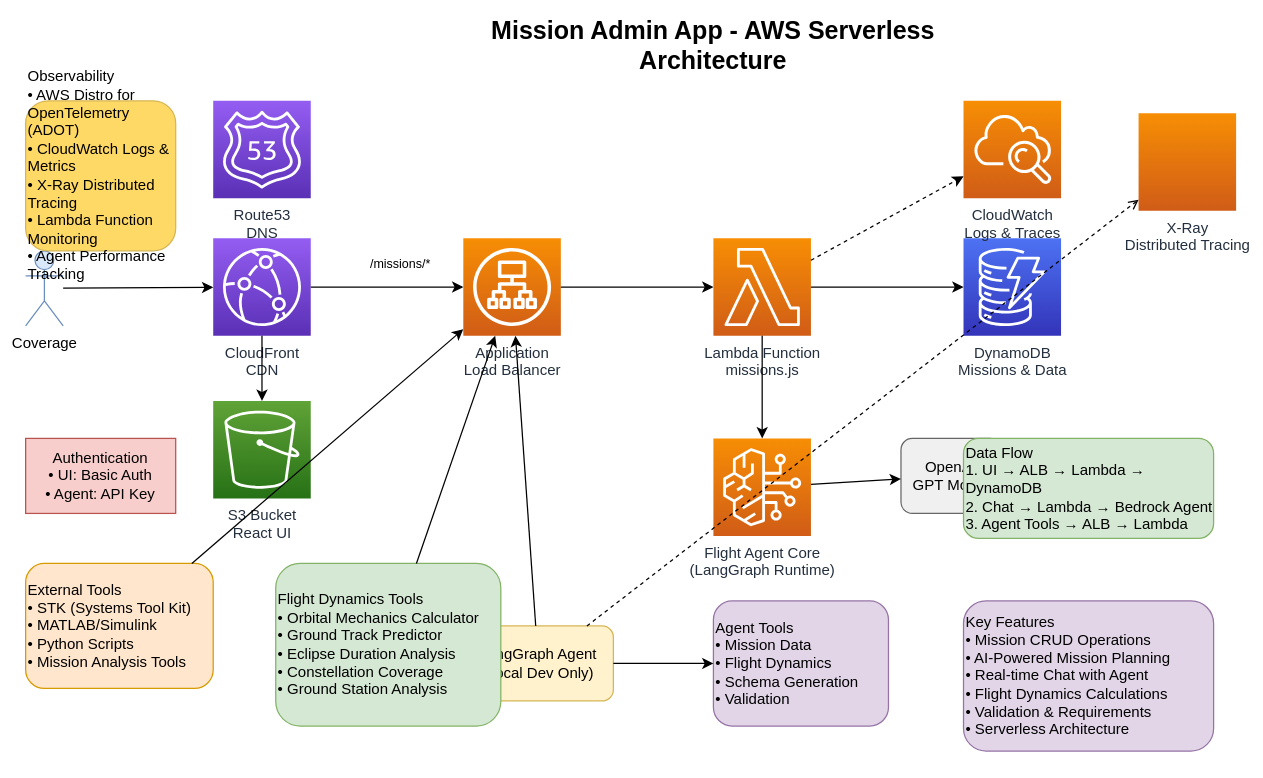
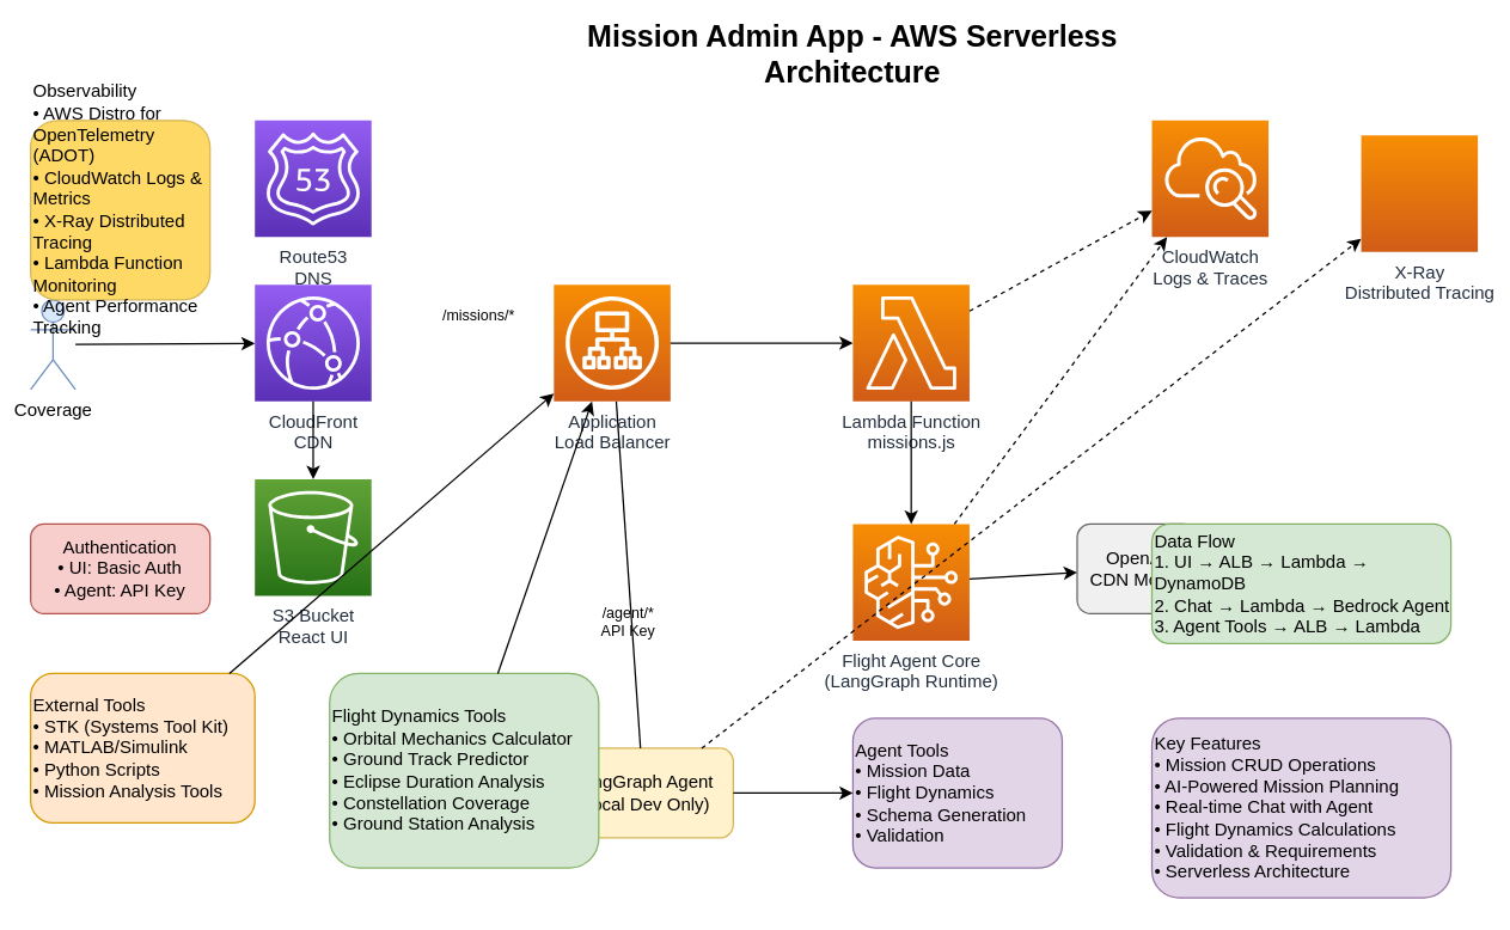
  <mxCell id="0" />
  <mxCell id="1" parent="0" />
  <mxCell id="2" value="Mission Admin App - AWS Serverless Architecture" style="text;html=1;strokeColor=none;fillColor=none;align=center;verticalAlign=middle;whiteSpace=wrap;rounded=0;fontSize=20;fontStyle=1;" vertex="1" parent="1"><mxGeometry x="370" y="20" width="400" height="30" as="geometry" /></mxCell>
  <mxCell id="3" value="Coverage" style="shape=umlActor;verticalLabelPosition=bottom;verticalAlign=top;html=1;outlineConnect=0;fillColor=#dae8fc;strokeColor=#6c8ebf;" vertex="1" parent="1"><mxGeometry x="20" y="200" width="30" height="60" as="geometry" /></mxCell>
  <mxCell id="4" value="CloudFront&#10;CDN" style="sketch=0;points=[[0,0,0],[0.25,0,0],[0.5,0,0],[0.75,0,0],[1,0,0],[0,1,0],[0.25,1,0],[0.5,1,0],[0.75,1,0],[1,1,0],[0,0.25,0],[0,0.5,0],[0,0.75,0],[1,0.25,0],[1,0.5,0],[1,0.75,0]];outlineConnect=0;fontColor=#232F3E;gradientColor=#945DF2;gradientDirection=north;fillColor=#5A30B5;strokeColor=#ffffff;dashed=0;verticalLabelPosition=bottom;verticalAlign=top;align=center;html=1;fontSize=12;fontStyle=0;aspect=fixed;shape=mxgraph.aws4.resourceIcon;resIcon=mxgraph.aws4.cloudfront;" vertex="1" parent="1"><mxGeometry x="170" y="190" width="78" height="78" as="geometry" /></mxCell>
  <mxCell id="5" value="S3 Bucket&#10;React UI" style="sketch=0;points=[[0,0,0],[0.25,0,0],[0.5,0,0],[0.75,0,0],[1,0,0],[0,1,0],[0.25,1,0],[0.5,1,0],[0.75,1,0],[1,1,0],[0,0.25,0],[0,0.5,0],[0,0.75,0],[1,0.25,0],[1,0.5,0],[1,0.75,0]];outlineConnect=0;fontColor=#232F3E;gradientColor=#60A337;gradientDirection=north;fillColor=#277116;strokeColor=#ffffff;dashed=0;verticalLabelPosition=bottom;verticalAlign=top;align=center;html=1;fontSize=12;fontStyle=0;aspect=fixed;shape=mxgraph.aws4.resourceIcon;resIcon=mxgraph.aws4.s3;" vertex="1" parent="1"><mxGeometry x="170" y="320" width="78" height="78" as="geometry" /></mxCell>
  <mxCell id="6" value="Application&#10;Load Balancer" style="sketch=0;points=[[0,0,0],[0.25,0,0],[0.5,0,0],[0.75,0,0],[1,0,0],[0,1,0],[0.25,1,0],[0.5,1,0],[0.75,1,0],[1,1,0],[0,0.25,0],[0,0.5,0],[0,0.75,0],[1,0.25,0],[1,0.5,0],[1,0.75,0]];outlineConnect=0;fontColor=#232F3E;gradientColor=#F78E04;gradientDirection=north;fillColor=#D05C17;strokeColor=#ffffff;dashed=0;verticalLabelPosition=bottom;verticalAlign=top;align=center;html=1;fontSize=12;fontStyle=0;aspect=fixed;shape=mxgraph.aws4.resourceIcon;resIcon=mxgraph.aws4.application_load_balancer;" vertex="1" parent="1"><mxGeometry x="370" y="190" width="78" height="78" as="geometry" /></mxCell>
  <mxCell id="7" value="Lambda Function&#10;missions.js" style="sketch=0;points=[[0,0,0],[0.25,0,0],[0.5,0,0],[0.75,0,0],[1,0,0],[0,1,0],[0.25,1,0],[0.5,1,0],[0.75,1,0],[1,1,0],[0,0.25,0],[0,0.5,0],[0,0.75,0],[1,0.25,0],[1,0.5,0],[1,0.75,0]];outlineConnect=0;fontColor=#232F3E;gradientColor=#F78E04;gradientDirection=north;fillColor=#D05C17;strokeColor=#ffffff;dashed=0;verticalLabelPosition=bottom;verticalAlign=top;align=center;html=1;fontSize=12;fontStyle=0;aspect=fixed;shape=mxgraph.aws4.resourceIcon;resIcon=mxgraph.aws4.lambda;" vertex="1" parent="1"><mxGeometry x="570" y="190" width="78" height="78" as="geometry" /></mxCell>
- <mxCell id="8" value="DynamoDB&#10;Missions &amp; Data" style="sketch=0;points=[[0,0,0],[0.25,0,0],[0.5,0,0],[0.75,0,0],[1,0,0],[0,1,0],[0.25,1,0],[0.5,1,0],[0.75,1,0],[1,1,0],[0,0.25,0],[0,0.5,0],[0,0.75,0],[1,0.25,0],[1,0.5,0],[1,0.75,0]];outlineConnect=0;fontColor=#232F3E;gradientColor=#4D72F3;gradientDirection=north;fillColor=#3334B9;strokeColor=#ffffff;dashed=0;verticalLabelPosition=bottom;verticalAlign=top;align=center;html=1;fontSize=12;fontStyle=0;aspect=fixed;shape=mxgraph.aws4.resourceIcon;resIcon=mxgraph.aws4.dynamodb;" vertex="1" parent="1"><mxGeometry x="770" y="190" width="78" height="78" as="geometry" /></mxCell>
  <mxCell id="9" value="Flight Agent Core&#10;(LangGraph Runtime)" style="sketch=0;points=[[0,0,0],[0.25,0,0],[0.5,0,0],[0.75,0,0],[1,0,0],[0,1,0],[0.25,1,0],[0.5,1,0],[0.75,1,0],[1,1,0],[0,0.25,0],[0,0.5,0],[0,0.75,0],[1,0.25,0],[1,0.5,0],[1,0.75,0]];outlineConnect=0;fontColor=#232F3E;gradientColor=#F78E04;gradientDirection=north;fillColor=#D05C17;strokeColor=#ffffff;dashed=0;verticalLabelPosition=bottom;verticalAlign=top;align=center;html=1;fontSize=12;fontStyle=0;aspect=fixed;shape=mxgraph.aws4.resourceIcon;resIcon=mxgraph.aws4.bedrock;" vertex="1" parent="1"><mxGeometry x="570" y="350" width="78" height="78" as="geometry" /></mxCell>
- <mxCell id="10" value="OpenAI&#10;GPT Model" style="rounded=1;whiteSpace=wrap;html=1;fillColor=#f0f0f0;strokeColor=#666666;" vertex="1" parent="1"><mxGeometry x="720" y="350" width="80" height="60" as="geometry" /></mxCell>
+ <mxCell id="10" value="OpenAI&#10;CDN Model" style="rounded=1;whiteSpace=wrap;html=1;fillColor=#f0f0f0;strokeColor=#666666;" vertex="1" parent="1"><mxGeometry x="720" y="350" width="80" height="60" as="geometry" /></mxCell>
  <mxCell id="11" value="LangGraph Agent&#10;(Local Dev Only)" style="rounded=1;whiteSpace=wrap;html=1;fillColor=#fff2cc;strokeColor=#d6b656;" vertex="1" parent="1"><mxGeometry x="370" y="500" width="120" height="60" as="geometry" /></mxCell>
  <mxCell id="12" value="Agent Tools&#10;• Mission Data&#10;• Flight Dynamics&#10;• Schema Generation&#10;• Validation" style="rounded=1;whiteSpace=wrap;html=1;fillColor=#e1d5e7;strokeColor=#9673a6;align=left;" vertex="1" parent="1"><mxGeometry x="570" y="480" width="140" height="100" as="geometry" /></mxCell>
  <mxCell id="13" value="External Tools&#10;• STK (Systems Tool Kit)&#10;• MATLAB/Simulink&#10;• Python Scripts&#10;• Mission Analysis Tools" style="rounded=1;whiteSpace=wrap;html=1;fillColor=#ffe6cc;strokeColor=#d79b00;align=left;" vertex="1" parent="1"><mxGeometry x="20" y="450" width="150" height="100" as="geometry" /></mxCell>
  <mxCell id="14" value="Flight Dynamics Tools&#10;• Orbital Mechanics Calculator&#10;• Ground Track Predictor&#10;• Eclipse Duration Analysis&#10;• Constellation Coverage&#10;• Ground Station Analysis" style="rounded=1;whiteSpace=wrap;html=1;fillColor=#d5e8d4;strokeColor=#82b366;align=left;" vertex="1" parent="1"><mxGeometry x="220" y="450" width="180" height="130" as="geometry" /></mxCell>
  <mxCell id="15" value="Route53&#10;DNS" style="sketch=0;points=[[0,0,0],[0.25,0,0],[0.5,0,0],[0.75,0,0],[1,0,0],[0,1,0],[0.25,1,0],[0.5,1,0],[0.75,1,0],[1,1,0],[0,0.25,0],[0,0.5,0],[0,0.75,0],[1,0.25,0],[1,0.5,0],[1,0.75,0]];outlineConnect=0;fontColor=#232F3E;gradientColor=#945DF2;gradientDirection=north;fillColor=#5A30B5;strokeColor=#ffffff;dashed=0;verticalLabelPosition=bottom;verticalAlign=top;align=center;html=1;fontSize=12;fontStyle=0;aspect=fixed;shape=mxgraph.aws4.resourceIcon;resIcon=mxgraph.aws4.route_53;" vertex="1" parent="1"><mxGeometry x="170" y="80" width="78" height="78" as="geometry" /></mxCell>
  <mxCell id="16" value="CloudWatch&#10;Logs &amp; Traces" style="sketch=0;points=[[0,0,0],[0.25,0,0],[0.5,0,0],[0.75,0,0],[1,0,0],[0,1,0],[0.25,1,0],[0.5,1,0],[0.75,1,0],[1,1,0],[0,0.25,0],[0,0.5,0],[0,0.75,0],[1,0.25,0],[1,0.5,0],[1,0.75,0]];outlineConnect=0;fontColor=#232F3E;gradientColor=#F78E04;gradientDirection=north;fillColor=#D05C17;strokeColor=#ffffff;dashed=0;verticalLabelPosition=bottom;verticalAlign=top;align=center;html=1;fontSize=12;fontStyle=0;aspect=fixed;shape=mxgraph.aws4.resourceIcon;resIcon=mxgraph.aws4.cloudwatch;" vertex="1" parent="1"><mxGeometry x="770" y="80" width="78" height="78" as="geometry" /></mxCell>
  <mxCell id="17" value="X-Ray&#10;Distributed Tracing" style="sketch=0;points=[[0,0,0],[0.25,0,0],[0.5,0,0],[0.75,0,0],[1,0,0],[0,1,0],[0.25,1,0],[0.5,1,0],[0.75,1,0],[1,1,0],[0,0.25,0],[0,0.5,0],[0,0.75,0],[1,0.25,0],[1,0.5,0],[1,0.75,0]];outlineConnect=0;fontColor=#232F3E;gradientColor=#F78E04;gradientDirection=north;fillColor=#D05C17;strokeColor=#ffffff;dashed=0;verticalLabelPosition=bottom;verticalAlign=top;align=center;html=1;fontSize=12;fontStyle=0;aspect=fixed;shape=mxgraph.aws4.resourceIcon;resIcon=mxgraph.aws4.x_ray;" vertex="1" parent="1"><mxGeometry x="910" y="90" width="78" height="78" as="geometry" /></mxCell>
  <mxCell id="18" edge="1" parent="1" source="3" target="4"><mxGeometry relative="1" as="geometry" /></mxCell>
  <mxCell id="19" edge="1" parent="1" source="4" target="5"><mxGeometry relative="1" as="geometry" /></mxCell>
- <mxCell id="20" edge="1" parent="1" source="4" target="6"><mxGeometry relative="1" as="geometry" /></mxCell>
  <mxCell id="21" edge="1" parent="1" source="6" target="7"><mxGeometry relative="1" as="geometry" /></mxCell>
- <mxCell id="22" edge="1" parent="1" source="7" target="8"><mxGeometry relative="1" as="geometry" /></mxCell>
  <mxCell id="23" edge="1" parent="1" source="7" target="9"><mxGeometry relative="1" as="geometry" /></mxCell>
  <mxCell id="24" edge="1" parent="1" source="9" target="10"><mxGeometry relative="1" as="geometry" /></mxCell>
- <mxCell id="25" edge="1" parent="1" source="11" target="6"><mxGeometry relative="1" as="geometry" /></mxCell>
+ <mxCell id="25" edge="1" parent="1" source="11" target="6" style="endArrow=none;"><mxGeometry relative="1" as="geometry" /></mxCell>
  <mxCell id="26" edge="1" parent="1" source="11" target="12"><mxGeometry relative="1" as="geometry" /></mxCell>
  <mxCell id="27" edge="1" parent="1" source="7" target="16" style="dashed=1;"><mxGeometry relative="1" as="geometry" /></mxCell>
- <mxCell id="29" edge="1" parent="1" source="11" target="17" style="dashed=1;endArrow=open;"><mxGeometry relative="1" as="geometry" /></mxCell>
+ <mxCell id="28" edge="1" parent="1" source="9" target="16" style="dashed=1;"><mxGeometry relative="1" as="geometry" /></mxCell>
+ <mxCell id="29" edge="1" parent="1" source="11" target="17" style="dashed=1;"><mxGeometry relative="1" as="geometry" /></mxCell>
  <mxCell id="30" edge="1" parent="1" source="13" target="6"><mxGeometry relative="1" as="geometry" /></mxCell>
  <mxCell id="31" edge="1" parent="1" source="14" target="6"><mxGeometry relative="1" as="geometry" /></mxCell>
  <mxCell id="32" value="/missions/*" style="text;html=1;strokeColor=none;fillColor=none;align=center;verticalAlign=middle;whiteSpace=wrap;rounded=0;fontSize=10;" vertex="1" parent="1"><mxGeometry x="290" y="200" width="60" height="20" as="geometry" /></mxCell>
- <mxCell id="34" value="Authentication&#10;• UI: Basic Auth&#10;• Agent: API Key" style="whiteSpace=wrap;html=1;fillColor=#f8cecc;strokeColor=#b85450;rounded=0;" vertex="1" parent="1"><mxGeometry x="20" y="350" width="120" height="60" as="geometry" /></mxCell>
+ <mxCell id="33" value="/agent/*&#10;API Key" style="text;html=1;strokeColor=none;fillColor=none;align=center;verticalAlign=middle;whiteSpace=wrap;rounded=0;fontSize=10;" vertex="1" parent="1"><mxGeometry x="390" y="400" width="60" height="30" as="geometry" /></mxCell>
+ <mxCell id="34" value="Authentication&#10;• UI: Basic Auth&#10;• Agent: API Key" style="rounded=1;whiteSpace=wrap;html=1;fillColor=#f8cecc;strokeColor=#b85450;" vertex="1" parent="1"><mxGeometry x="20" y="350" width="120" height="60" as="geometry" /></mxCell>
  <mxCell id="35" value="Data Flow&#10;1. UI → ALB → Lambda → DynamoDB&#10;2. Chat → Lambda → Bedrock Agent&#10;3. Agent Tools → ALB → Lambda" style="rounded=1;whiteSpace=wrap;html=1;fillColor=#d5e8d4;strokeColor=#82b366;align=left;" vertex="1" parent="1"><mxGeometry x="770" y="350" width="200" height="80" as="geometry" /></mxCell>
  <mxCell id="36" value="Key Features&#10;• Mission CRUD Operations&#10;• AI-Powered Mission Planning&#10;• Real-time Chat with Agent&#10;• Flight Dynamics Calculations&#10;• Validation &amp; Requirements&#10;• Serverless Architecture" style="rounded=1;whiteSpace=wrap;html=1;fillColor=#e1d5e7;strokeColor=#9673a6;align=left;" vertex="1" parent="1"><mxGeometry x="770" y="480" width="200" height="120" as="geometry" /></mxCell>
  <mxCell id="37" value="Observability&#10;• AWS Distro for OpenTelemetry (ADOT)&#10;• CloudWatch Logs &amp; Metrics&#10;• X-Ray Distributed Tracing&#10;• Lambda Function Monitoring&#10;• Agent Performance Tracking" style="rounded=1;whiteSpace=wrap;html=1;fillColor=#ffd966;strokeColor=#d6b656;align=left;" vertex="1" parent="1"><mxGeometry x="20" y="80" width="120" height="120" as="geometry" /></mxCell>
